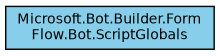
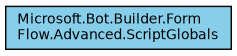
  digraph {
    rankdir=LR
-   n1 [color=black fillcolor=skyblue fontname=Helvetica fontsize=10 height=0.2 label="Microsoft.Bot.Builder.Form\lFlow.Bot.ScriptGlobals" shape=record style=filled width=0.4]
+   n1 [color=black fillcolor=skyblue fontname=Helvetica fontsize=10 height=0.2 label="Microsoft.Bot.Builder.Form\lFlow.Advanced.ScriptGlobals" shape=record style=filled width=0.4]
  }
